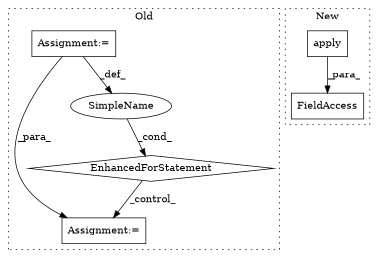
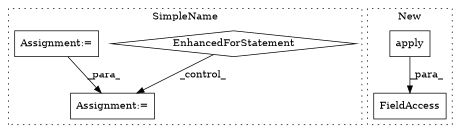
  digraph {
    node [a=7 l=1 shape=box]
    n1 [a=70 l="53,2" label=EnhancedForStatement s="12580,12659" shape=diamond]
    n2 [label="Assignment:=" s=12557]
    n3 [label="Assignment:=" s=12677]
-   n4 [a=42 l=3 label=SimpleName s=12637 shape=ellipse]
    n5 [a=32 l="6,1" label=apply s="14445,14467"]
    n6 [a=22 l=14 label=FieldAccess s=14451]
    subgraph cluster_1 {
-     label=Old
+     label=SimpleName
      style=dotted
      n1
      n2
      n3
-     n4
    }
    subgraph cluster_2 {
      label=New
      style=dotted
      n5
      n6
    }
    n1 -> n3 [label=_control_]
    n2 -> n3 [label=_para_]
-   n2 -> n4 [label=_def_]
-   n4 -> n1 [label=_cond_]
    n5 -> n6 [label=_para_]
  }
